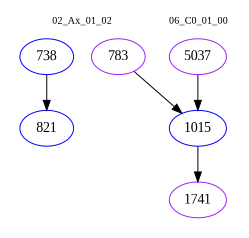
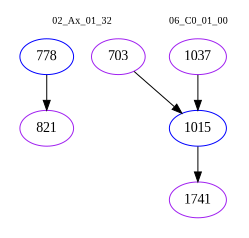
  digraph {
    fontname="Liberation Serif"
    node [color=purple fontname="Liberation Serif"]
    edge [color=black fontname="Liberation Serif"]
-   n1 [label=783]
-   n2 [color=blue label=738]
-   n3 [color=blue label=821]
-   n4 [label=5037]
+   n1 [label=703]
+   n2 [color=blue label=778]
+   n3 [label=821]
+   n4 [label=1037]
    n5 [color=blue label=1015]
    n6 [label=1741]
    subgraph cluster_1 {
      color=white
      fontsize=10
-     label="02_Ax_01_02"
+     label="02_Ax_01_32"
      n1
      n2
      n3
    }
    subgraph cluster_2 {
      color=white
      fontsize=10
      label="06_C0_01_00"
      n4
      n5
      n6
    }
    n1 -> n5
    n2 -> n3
    n4 -> n5
    n5 -> n6
  }
